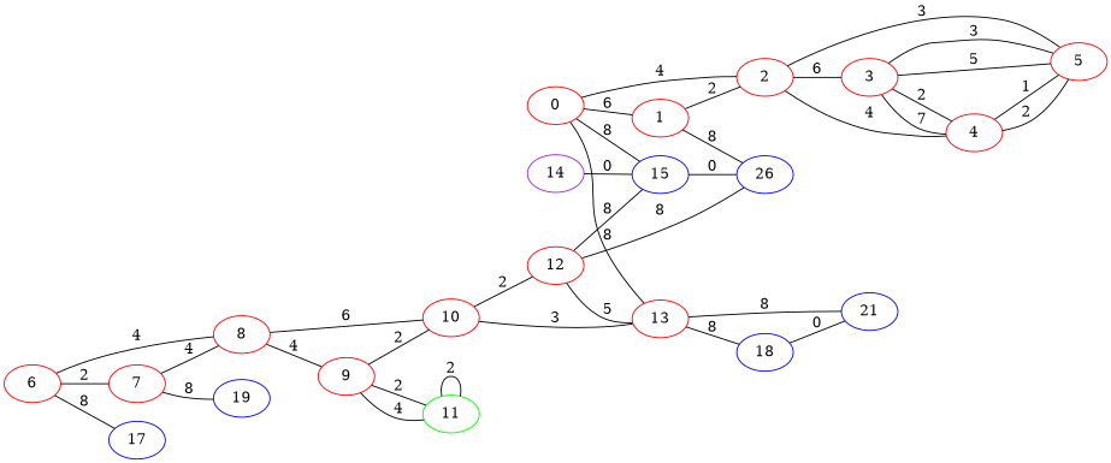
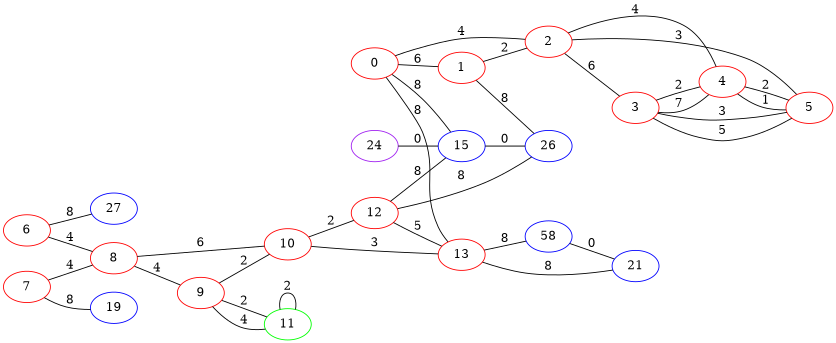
  graph {
    rankdir=LR
    node [color=red weight=1]
    0
    1
    2
    15 [color=blue weight=3]
    13
    n6 [color=blue label=26 weight=3]
    3
    4
    5
-   14 [color=purple weight=4]
+   14 [color=purple weight=4 label=24]
    6
    7
    8
-   17 [color=blue weight=3]
+   17 [color=blue weight=3 label=27]
    19 [color=blue weight=3]
    9
    10
    11 [color=green weight=2]
    12
-   18 [color=blue weight=3]
+   18 [color=blue weight=3 label=58]
    21 [color=blue weight=3]
    0 -- 1 [label=6]
    0 -- 2 [label=4]
    0 -- 15 [label=8]
    0 -- 13 [label=8]
    1 -- 2 [label=2]
    1 -- n6 [label=8]
    2 -- 3 [label=6]
    2 -- 4 [label=4]
    2 -- 5 [label=3]
    15 -- n6 [label=0]
    13 -- 18 [label=8]
    13 -- 21 [label=8]
    3 -- 4 [label=2]
    3 -- 4 [label=7]
    3 -- 5 [label=3]
    3 -- 5 [label=5]
    4 -- 5 [label=1]
    4 -- 5 [label=2]
    14 -- 15 [label=0]
-   6 -- 7 [label=2]
    6 -- 8 [label=4]
    6 -- 17 [label=8]
    7 -- 8 [label=4]
    7 -- 19 [label=8]
    8 -- 9 [label=4]
    8 -- 10 [label=6]
    9 -- 10 [label=2]
    9 -- 11 [label=2]
    9 -- 11 [label=4]
    10 -- 13 [label=3]
    10 -- 12 [label=2]
    11 -- 11 [label=2]
    12 -- 15 [label=8]
    12 -- 13 [label=5]
    12 -- n6 [label=8]
    18 -- 21 [label=0]
  }
